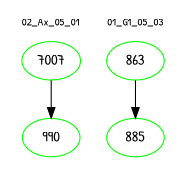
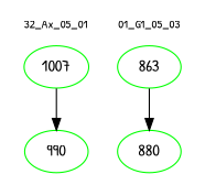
  digraph {
    fontname="Patrick Hand"
    node [color=green fontname="Patrick Hand"]
    edge [color=black fontname="Patrick Hand"]
-   n1 [label=7007]
+   n1 [label=1007]
    n2 [label=990]
    n3 [label=863]
-   n4 [label=885]
+   n4 [label=880]
    subgraph cluster_1 {
      color=white
      fontsize=10
-     label="02_Ax_05_01"
+     label="32_Ax_05_01"
      n1
      n2
    }
    subgraph cluster_2 {
      color=white
      fontsize=10
      label="01_G1_05_03"
      n3
      n4
    }
    n1 -> n2
    n3 -> n4
  }
